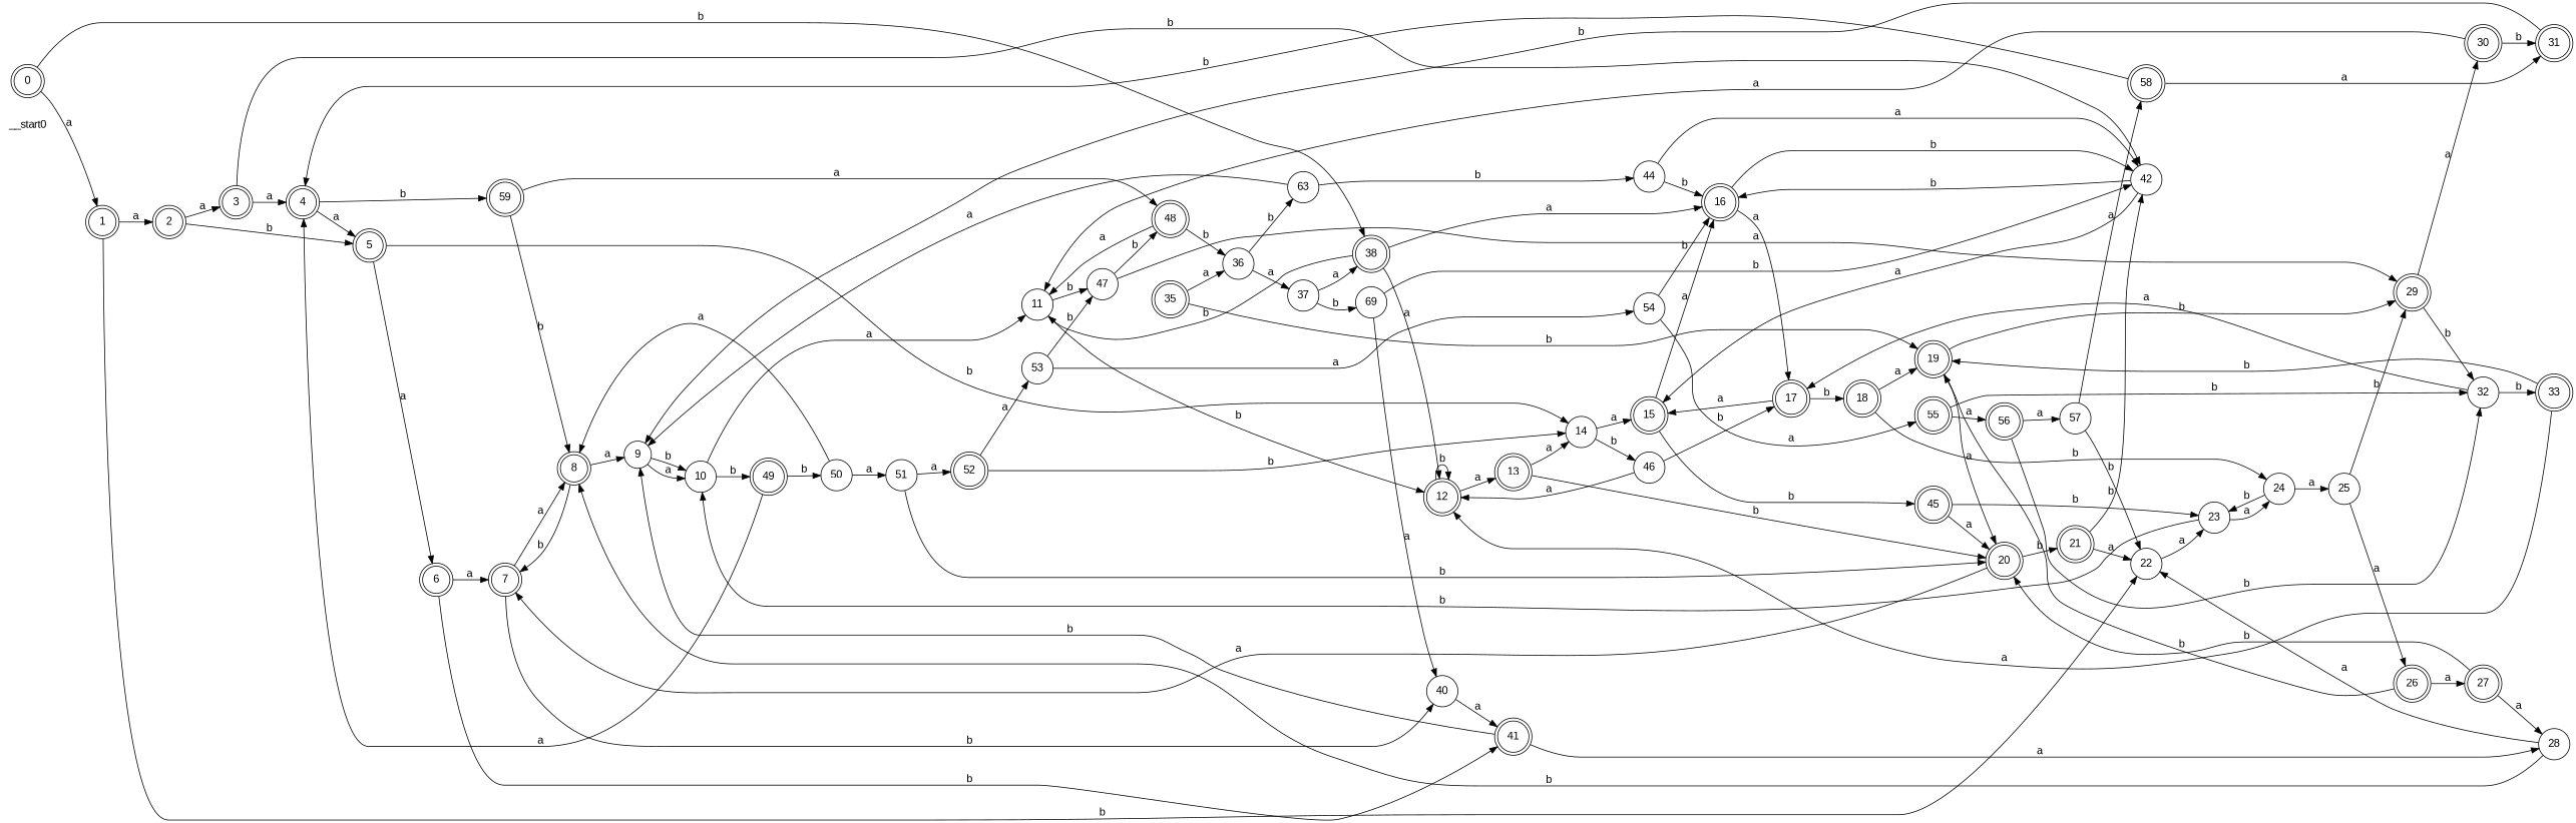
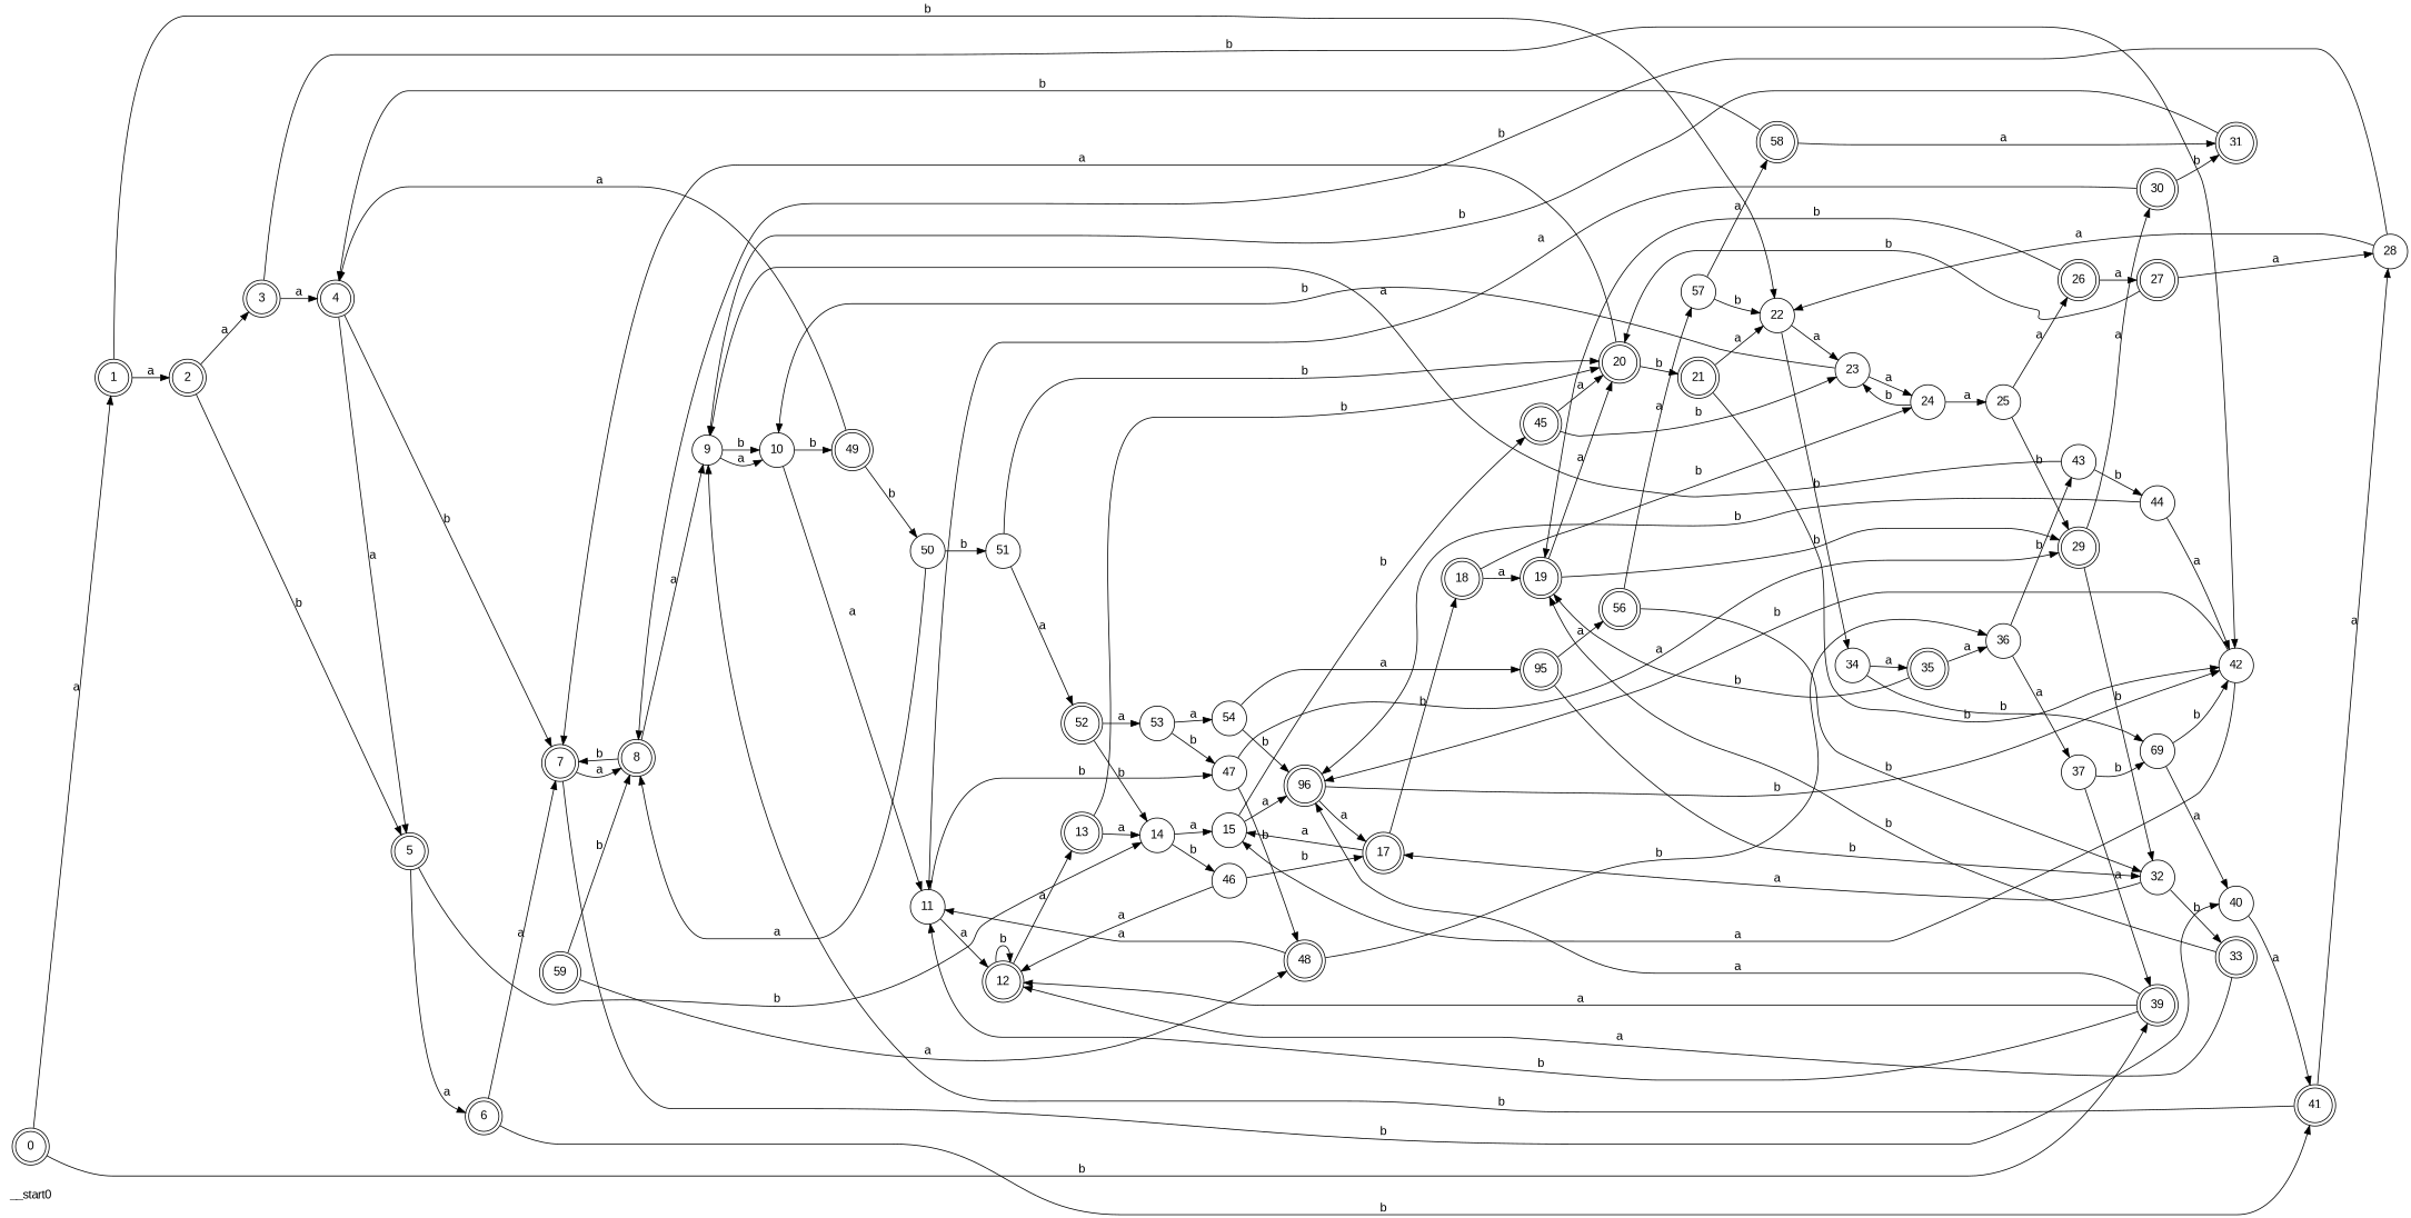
  digraph {
    fontname="Liberation Sans"
    rankdir=LR
    node [fontname="Liberation Sans" shape=doublecircle color=black fillcolor=white style="rounded,filled"]
    edge [fontname="Liberation Sans"]
    __start0 [shape=none color="" fillcolor="" style=""]
    n2 [label=0]
    n3 [label=1]
-   n4 [label=38]
+   n4 [label=39]
    n5 [label=2]
    n6 [label=22 shape=circle style=filled]
    n7 [label=11 shape=circle style=filled]
    n8 [label=12]
-   n9 [label=16]
+   n9 [label=96]
    n10 [label=3]
    n11 [label=5]
    n12 [label=23 shape=circle style=filled]
+   n13 [label=34 shape=circle style=filled]
    n14 [label=4]
    n15 [label=42 shape=circle style=filled]
    n16 [label=6]
    n17 [label=14 shape=circle]
    n18 [label=59]
-   n19 [label=15 style=filled]
+   n19 [label=15 shape=circle style=filled]
    n20 [label=8]
    n21 [label=48]
    n22 [label=7]
    n23 [label=41]
    n24 [label=46 shape=circle style=filled]
    n25 [label=40 shape=circle style=filled]
    n26 [label=9 shape=circle style=filled]
    n27 [label=28 shape=circle style=filled]
    n28 [label=10 shape=circle style=filled]
    n29 [label=49]
    n30 [label=47 shape=circle style=filled]
    n31 [label=50 shape=circle style=filled]
    n32 [label=13]
    n33 [label=29]
    n34 [label=20]
    n35 [label=21]
    n36 [label=45]
    n37 [label=17]
    n38 [label=18]
    n39 [label=19]
    n40 [label=24 shape=circle style=filled]
    n41 [label=25 shape=circle style=filled]
    n42 [label=30]
    n43 [label=32 shape=circle style=filled]
    n44 [label=35]
    n45 [label=69 shape=circle style=filled]
    n46 [label=26]
    n47 [label=27]
    n48 [label=31]
    n49 [label=33]
    n50 [label=36 shape=circle style=filled]
    n51 [label=37 shape=circle style=filled]
-   n52 [label=63 shape=circle style=filled]
+   n52 [label=43 shape=circle style=filled]
    n53 [label=44 shape=circle style=filled]
    n54 [label=51 shape=circle style=filled]
    n55 [label=52]
    n56 [label=53 shape=circle style=filled]
    n57 [label=54 shape=circle style=filled]
-   n58 [label=55]
+   n58 [label=95]
    n59 [label=56]
    n60 [label=57 shape=circle style=filled]
    n61 [label=58]
    n2 -> n3 [label=a]
    n2 -> n4 [label=b]
    n3 -> n5 [label=a]
    n3 -> n6 [label=b]
    n4 -> n7 [label=b]
    n4 -> n8 [label=a]
    n4 -> n9 [label=a]
    n5 -> n10 [label=a]
    n5 -> n11 [label=b]
    n6 -> n12 [label=a]
-   n7 -> n8 [label=b]
+   n6 -> n13 [label=b]
+   n7 -> n8 [label=a]
    n7 -> n30 [label=b]
    n8 -> n8 [label=b]
    n8 -> n32 [label=a]
    n9 -> n15 [label=b]
    n9 -> n37 [label=a]
    n10 -> n14 [label=a]
    n10 -> n15 [label=b]
    n11 -> n16 [label=a]
    n11 -> n17 [label=b]
    n12 -> n28 [label=b]
    n12 -> n40 [label=a]
+   n13 -> n44 [label=a]
+   n13 -> n45 [label=b]
    n14 -> n11 [label=a]
-   n14 -> n18 [label=b]
+   n14 -> n22 [label=b]
    n15 -> n9 [label=b]
    n15 -> n19 [label=a]
    n16 -> n22 [label=a]
    n16 -> n23 [label=b]
    n17 -> n19 [label=a]
    n17 -> n24 [label=b]
    n18 -> n20 [label=b]
    n18 -> n21 [label=a]
    n19 -> n9 [label=a]
    n19 -> n36 [label=b]
    n20 -> n22 [label=b]
    n20 -> n26 [label=a]
    n21 -> n7 [label=a]
    n21 -> n50 [label=b]
    n22 -> n20 [label=a]
    n22 -> n25 [label=b]
    n23 -> n26 [label=b]
    n23 -> n27 [label=a]
    n24 -> n8 [label=a]
    n24 -> n37 [label=b]
    n25 -> n23 [label=a]
    n26 -> n28 [label=a]
    n26 -> n28 [label=b]
    n27 -> n6 [label=a]
    n27 -> n20 [label=b]
    n28 -> n7 [label=a]
    n28 -> n29 [label=b]
    n29 -> n14 [label=a]
    n29 -> n31 [label=b]
    n30 -> n21 [label=b]
    n30 -> n33 [label=a]
    n31 -> n20 [label=a]
-   n31 -> n54 [label=a]
+   n31 -> n54 [label=b]
    n32 -> n17 [label=a]
    n32 -> n34 [label=b]
    n33 -> n42 [label=a]
    n33 -> n43 [label=b]
    n34 -> n22 [label=a]
    n34 -> n35 [label=b]
    n35 -> n6 [label=a]
    n35 -> n15 [label=b]
    n36 -> n12 [label=b]
    n36 -> n34 [label=a]
    n37 -> n19 [label=a]
    n37 -> n38 [label=b]
    n38 -> n39 [label=a]
    n38 -> n40 [label=b]
    n39 -> n33 [label=b]
    n39 -> n34 [label=a]
    n40 -> n12 [label=b]
    n40 -> n41 [label=a]
    n41 -> n33 [label=b]
    n41 -> n46 [label=a]
    n42 -> n7 [label=a]
    n42 -> n48 [label=b]
    n43 -> n37 [label=a]
    n43 -> n49 [label=b]
    n44 -> n39 [label=b]
    n44 -> n50 [label=a]
    n45 -> n15 [label=b]
    n45 -> n25 [label=a]
    n46 -> n39 [label=b]
    n46 -> n47 [label=a]
    n47 -> n27 [label=a]
    n47 -> n34 [label=b]
    n48 -> n26 [label=b]
    n49 -> n8 [label=a]
    n49 -> n39 [label=b]
    n50 -> n51 [label=a]
    n50 -> n52 [label=b]
    n51 -> n4 [label=a]
    n51 -> n45 [label=b]
    n52 -> n26 [label=a]
    n52 -> n53 [label=b]
    n53 -> n9 [label=b]
    n53 -> n15 [label=a]
    n54 -> n34 [label=b]
    n54 -> n55 [label=a]
    n55 -> n17 [label=b]
    n55 -> n56 [label=a]
    n56 -> n30 [label=b]
    n56 -> n57 [label=a]
    n57 -> n9 [label=b]
    n57 -> n58 [label=a]
    n58 -> n43 [label=b]
    n58 -> n59 [label=a]
    n59 -> n43 [label=b]
    n59 -> n60 [label=a]
    n60 -> n6 [label=b]
    n60 -> n61 [label=a]
    n61 -> n14 [label=b]
    n61 -> n48 [label=a]
  }
